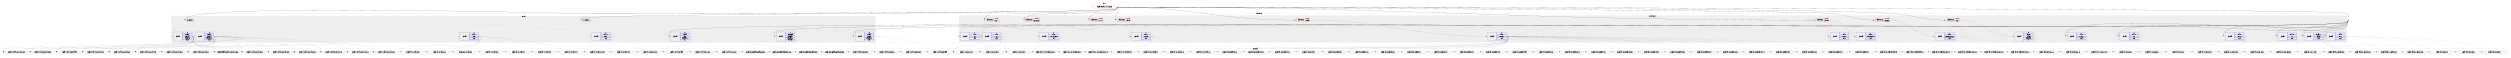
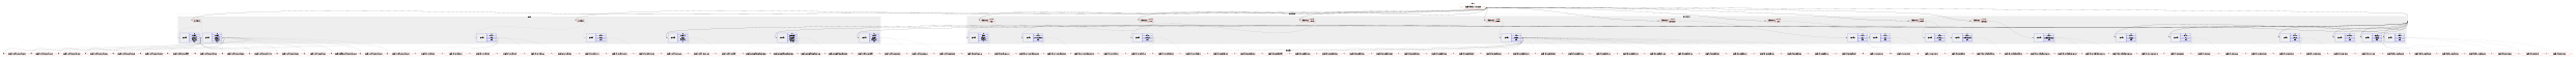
  digraph {
    compound=true
    concentrate=true
    fontname=Helvetica
    fontsize=10
    newrank=true
    rankdir=TB
    ranksep=1.5
    node [color=red fontname=Helvetica fontsize=10]
    edge [arrowhead=vee headport=w style=dotted tailport=e weight=100]
    n1 [label="portage://net-firewall/nufw-2.2.22-r3" width=4]
    n2 [color=blue label=<<TABLE BORDER="0" CELLBORDER="1" CELLSPACING="0" CELLPADDING="4" WIDTH="220"><TR><TD ROWSPAN="6" CELLPADDING="30">pack_dep</TD></TR><TR><TD WIDTH="110">no</TD></TR><TR><TD>dev-libs</TD></TR><TR><TD>openssl</TD></TR><TR><TD>none</TD></TR><TR><TD></TD></TR></TABLE>> shape=none]
    n3 [color=blue label=<<TABLE BORDER="0" CELLBORDER="1" CELLSPACING="0" CELLPADDING="4" WIDTH="220"><TR><TD ROWSPAN="6" CELLPADDING="30">pack_dep</TD></TR><TR><TD WIDTH="110">no</TD></TR><TR><TD>dev-libs</TD></TR><TR><TD>libressl</TD></TR><TR><TD>none</TD></TR><TR><TD></TD></TR></TABLE>> shape=none]
    n4 [label=<<TABLE BORDER="0" CELLBORDER="1" CELLSPACING="0" CELLPADDING="4"><TR><TD CELLPADDING="10">any_of_group</TD></TR></TABLE>> shape=none]
    n5 [color=blue label=<<TABLE BORDER="0" CELLBORDER="1" CELLSPACING="0" CELLPADDING="4" WIDTH="220"><TR><TD ROWSPAN="6" CELLPADDING="30">pack_dep</TD></TR><TR><TD WIDTH="110">no</TD></TR><TR><TD>sys-devel</TD></TR><TR><TD>automake</TD></TR><TR><TD>greaterequal</TD></TR><TR><TD>1.16.1</TD></TR></TABLE>> shape=none]
    n6 [color=blue label=<<TABLE BORDER="0" CELLBORDER="1" CELLSPACING="0" CELLPADDING="4" WIDTH="220"><TR><TD ROWSPAN="6" CELLPADDING="30">pack_dep</TD></TR><TR><TD WIDTH="110">no</TD></TR><TR><TD>sys-devel</TD></TR><TR><TD>automake</TD></TR><TR><TD>greaterequal</TD></TR><TR><TD>1.15.1</TD></TR></TABLE>> shape=none]
    n7 [label=<<TABLE BORDER="0" CELLBORDER="1" CELLSPACING="0" CELLPADDING="4"><TR><TD CELLPADDING="10">any_of_group</TD></TR></TABLE>> shape=none]
    n8 [color=blue label=<<TABLE BORDER="0" CELLBORDER="1" CELLSPACING="0" CELLPADDING="4" WIDTH="220"><TR><TD ROWSPAN="6" CELLPADDING="30">pack_dep</TD></TR><TR><TD WIDTH="110">no</TD></TR><TR><TD>app-portage</TD></TR><TR><TD>elt-patches</TD></TR><TR><TD>greaterequal</TD></TR><TR><TD>20170815</TD></TR></TABLE>> shape=none]
    n9 [color=blue label=<<TABLE BORDER="0" CELLBORDER="1" CELLSPACING="0" CELLPADDING="4" WIDTH="220"><TR><TD ROWSPAN="6" CELLPADDING="30">pack_dep</TD></TR><TR><TD WIDTH="110">no</TD></TR><TR><TD>sys-devel</TD></TR><TR><TD>autoconf</TD></TR><TR><TD>greaterequal</TD></TR><TR><TD>2.69</TD></TR></TABLE>> shape=none]
    n10 [color=blue label=<<TABLE BORDER="0" CELLBORDER="1" CELLSPACING="0" CELLPADDING="4" WIDTH="220"><TR><TD ROWSPAN="6" CELLPADDING="30">pack_dep</TD></TR><TR><TD WIDTH="110">no</TD></TR><TR><TD>sys-devel</TD></TR><TR><TD>libtool</TD></TR><TR><TD>greaterequal</TD></TR><TR><TD>2.4</TD></TR></TABLE>> shape=none]
    n11 [color=blue label=<<TABLE BORDER="0" CELLBORDER="1" CELLSPACING="0" CELLPADDING="4" WIDTH="220"><TR><TD ROWSPAN="6" CELLPADDING="30">pack_dep</TD></TR><TR><TD WIDTH="110">no</TD></TR><TR><TD>dev-db</TD></TR><TR><TD>mysql-connector-c</TD></TR><TR><TD>none</TD></TR><TR><TD></TD></TR></TABLE>> shape=none]
    n12 [label=<<TABLE BORDER="0" CELLBORDER="1" CELLSPACING="0" CELLPADDING="4"><TR><TD ROWSPAN="3" CELLPADDING="10">use_conditional</TD></TR><TR><TD>positive</TD></TR><TR><TD>mysql</TD></TR></TABLE>> shape=none]
    n13 [color=blue label=<<TABLE BORDER="0" CELLBORDER="1" CELLSPACING="0" CELLPADDING="4" WIDTH="220"><TR><TD ROWSPAN="6" CELLPADDING="30">pack_dep</TD></TR><TR><TD WIDTH="110">no</TD></TR><TR><TD>net-nds</TD></TR><TR><TD>openldap</TD></TR><TR><TD>greaterequal</TD></TR><TR><TD>2</TD></TR></TABLE>> shape=none]
    n14 [label=<<TABLE BORDER="0" CELLBORDER="1" CELLSPACING="0" CELLPADDING="4"><TR><TD ROWSPAN="3" CELLPADDING="10">use_conditional</TD></TR><TR><TD>positive</TD></TR><TR><TD>ldap</TD></TR></TABLE>> shape=none]
    n15 [color=blue label=<<TABLE BORDER="0" CELLBORDER="1" CELLSPACING="0" CELLPADDING="4" WIDTH="220"><TR><TD ROWSPAN="6" CELLPADDING="30">pack_dep</TD></TR><TR><TD WIDTH="110">no</TD></TR><TR><TD>net-libs</TD></TR><TR><TD>libnetfilter_conntrack</TD></TR><TR><TD>none</TD></TR><TR><TD></TD></TR></TABLE>> shape=none]
    n16 [label=<<TABLE BORDER="0" CELLBORDER="1" CELLSPACING="0" CELLPADDING="4"><TR><TD ROWSPAN="3" CELLPADDING="10">use_conditional</TD></TR><TR><TD>positive</TD></TR><TR><TD>nfconntrack</TD></TR></TABLE>> shape=none]
    n17 [color=blue label=<<TABLE BORDER="0" CELLBORDER="1" CELLSPACING="0" CELLPADDING="4" WIDTH="220"><TR><TD ROWSPAN="6" CELLPADDING="30">pack_dep</TD></TR><TR><TD WIDTH="110">no</TD></TR><TR><TD>net-libs</TD></TR><TR><TD>libnfnetlink</TD></TR><TR><TD>none</TD></TR><TR><TD></TD></TR></TABLE>> shape=none]
    n18 [color=blue label=<<TABLE BORDER="0" CELLBORDER="1" CELLSPACING="0" CELLPADDING="4" WIDTH="220"><TR><TD ROWSPAN="6" CELLPADDING="30">pack_dep</TD></TR><TR><TD WIDTH="110">no</TD></TR><TR><TD>net-libs</TD></TR><TR><TD>libnetfilter_queue</TD></TR><TR><TD>none</TD></TR><TR><TD></TD></TR></TABLE>> shape=none]
    n19 [label=<<TABLE BORDER="0" CELLBORDER="1" CELLSPACING="0" CELLPADDING="4"><TR><TD ROWSPAN="3" CELLPADDING="10">use_conditional</TD></TR><TR><TD>positive</TD></TR><TR><TD>nfqueue</TD></TR></TABLE>> shape=none]
    n20 [color=blue label=<<TABLE BORDER="0" CELLBORDER="1" CELLSPACING="0" CELLPADDING="4" WIDTH="220"><TR><TD ROWSPAN="6" CELLPADDING="30">pack_dep</TD></TR><TR><TD WIDTH="110">no</TD></TR><TR><TD>sys-libs</TD></TR><TR><TD>pam</TD></TR><TR><TD>none</TD></TR><TR><TD></TD></TR></TABLE>> shape=none]
    n21 [label=<<TABLE BORDER="0" CELLBORDER="1" CELLSPACING="0" CELLPADDING="4"><TR><TD ROWSPAN="3" CELLPADDING="10">use_conditional</TD></TR><TR><TD>positive</TD></TR><TR><TD>pam</TD></TR></TABLE>> shape=none]
    n22 [color=blue label=<<TABLE BORDER="0" CELLBORDER="1" CELLSPACING="0" CELLPADDING="4" WIDTH="220"><TR><TD ROWSPAN="6" CELLPADDING="30">pack_dep</TD></TR><TR><TD WIDTH="110">no</TD></TR><TR><TD>sys-libs</TD></TR><TR><TD>pam</TD></TR><TR><TD>none</TD></TR><TR><TD></TD></TR></TABLE>> shape=none]
    n23 [label=<<TABLE BORDER="0" CELLBORDER="1" CELLSPACING="0" CELLPADDING="4"><TR><TD ROWSPAN="3" CELLPADDING="10">use_conditional</TD></TR><TR><TD>positive</TD></TR><TR><TD>pam_nuauth</TD></TR></TABLE>> shape=none]
    n24 [color=blue label=<<TABLE BORDER="0" CELLBORDER="1" CELLSPACING="0" CELLPADDING="4" WIDTH="220"><TR><TD ROWSPAN="6" CELLPADDING="30">pack_dep</TD></TR><TR><TD WIDTH="110">no</TD></TR><TR><TD>dev-db</TD></TR><TR><TD>postgresql</TD></TR><TR><TD>none</TD></TR><TR><TD></TD></TR></TABLE>> shape=none]
    n25 [label=<<TABLE BORDER="0" CELLBORDER="1" CELLSPACING="0" CELLPADDING="4"><TR><TD ROWSPAN="3" CELLPADDING="10">use_conditional</TD></TR><TR><TD>positive</TD></TR><TR><TD>postgres</TD></TR></TABLE>> shape=none]
    n26 [color=blue label=<<TABLE BORDER="0" CELLBORDER="1" CELLSPACING="0" CELLPADDING="4" WIDTH="220"><TR><TD ROWSPAN="6" CELLPADDING="30">pack_dep</TD></TR><TR><TD WIDTH="110">no</TD></TR><TR><TD>dev-libs</TD></TR><TR><TD>libprelude</TD></TR><TR><TD>none</TD></TR><TR><TD></TD></TR></TABLE>> shape=none]
    n27 [label=<<TABLE BORDER="0" CELLBORDER="1" CELLSPACING="0" CELLPADDING="4"><TR><TD ROWSPAN="3" CELLPADDING="10">use_conditional</TD></TR><TR><TD>positive</TD></TR><TR><TD>prelude</TD></TR></TABLE>> shape=none]
    n28 [color=blue label=<<TABLE BORDER="0" CELLBORDER="1" CELLSPACING="0" CELLPADDING="4" WIDTH="220"><TR><TD ROWSPAN="6" CELLPADDING="30">pack_dep</TD></TR><TR><TD WIDTH="110">no</TD></TR><TR><TD>dev-libs</TD></TR><TR><TD>cyrus-sasl</TD></TR><TR><TD>none</TD></TR><TR><TD></TD></TR></TABLE>> shape=none]
    n29 [color=blue label=<<TABLE BORDER="0" CELLBORDER="1" CELLSPACING="0" CELLPADDING="4" WIDTH="220"><TR><TD ROWSPAN="6" CELLPADDING="30">pack_dep</TD></TR><TR><TD WIDTH="110">no</TD></TR><TR><TD>dev-libs</TD></TR><TR><TD>glib</TD></TR><TR><TD>none</TD></TR><TR><TD></TD></TR></TABLE>> shape=none]
    n30 [color=blue label=<<TABLE BORDER="0" CELLBORDER="1" CELLSPACING="0" CELLPADDING="4" WIDTH="220"><TR><TD ROWSPAN="6" CELLPADDING="30">pack_dep</TD></TR><TR><TD WIDTH="110">no</TD></TR><TR><TD>dev-libs</TD></TR><TR><TD>libgcrypt</TD></TR><TR><TD>none</TD></TR><TR><TD></TD></TR></TABLE>> shape=none]
    n31 [color=blue label=<<TABLE BORDER="0" CELLBORDER="1" CELLSPACING="0" CELLPADDING="4" WIDTH="220"><TR><TD ROWSPAN="6" CELLPADDING="30">pack_dep</TD></TR><TR><TD WIDTH="110">no</TD></TR><TR><TD>dev-python</TD></TR><TR><TD>ipy</TD></TR><TR><TD>none</TD></TR><TR><TD></TD></TR></TABLE>> shape=none]
    n32 [color=blue label=<<TABLE BORDER="0" CELLBORDER="1" CELLSPACING="0" CELLPADDING="4" WIDTH="220"><TR><TD ROWSPAN="6" CELLPADDING="30">pack_dep</TD></TR><TR><TD WIDTH="110">no</TD></TR><TR><TD>net-firewall</TD></TR><TR><TD>iptables</TD></TR><TR><TD>none</TD></TR><TR><TD></TD></TR></TABLE>> shape=none]
    n33 [color=blue label=<<TABLE BORDER="0" CELLBORDER="1" CELLSPACING="0" CELLPADDING="4" WIDTH="220"><TR><TD ROWSPAN="6" CELLPADDING="30">pack_dep</TD></TR><TR><TD WIDTH="110">no</TD></TR><TR><TD>net-libs</TD></TR><TR><TD>gnutls</TD></TR><TR><TD>none</TD></TR><TR><TD></TD></TR></TABLE>> shape=none]
    n34 [label="portage://dev-libs/openssl-1.0.2t-r1" width=4]
    n35 [label="portage://dev-libs/openssl-1.1.0l" width=4]
    n36 [label="portage://dev-libs/openssl-1.1.1d-r2" width=4]
    n37 [label="portage://dev-libs/libressl-2.6.5" width=4]
-   n38 [label="portage://dev-libs/libressl-2.8.3" width=4]
    n39 [label="portage://dev-libs/libressl-2.9.1" width=4]
    n40 [label="portage://dev-libs/libressl-2.9.2" width=4]
    n41 [label="portage://dev-libs/libressl-3.0.0" width=4]
    n42 [label="portage://dev-libs/libressl-3.0.1" width=4]
    n43 [label="portage://app-libs/libressl-3.0.2" width=4]
    n44 [label="portage://sys-devel/automake-1.10.3-r3" width=4]
    n45 [label="portage://sys-devel/automake-1.11.6-r3" width=4]
    n46 [label="portage://sys-devel/automake-1.12.6-r2" width=4]
    n47 [label="portage://sys-devel/automake-1.13.4-r2" width=4]
    n48 [label="portage://sys-devel/automake-1.14.1-r2" width=4]
    n49 [label="portage://sys-devel/automake-1.15.1-r2" width=4]
    n50 [label="portage://sys-devel/automake-1.16.1-r1" width=4]
    n51 [label="portage://sys-devel/automake-1.16.1-r2" width=4]
    n52 [label="portage://greaterequal-devel/automake-1.4_p6-r2" width=4]
    n53 [label="portage://sys-devel/automake-1.5-r2" width=4]
    n54 [label="portage://sys-devel/automake-1.6.3-r2" width=4]
    n55 [label="portage://sys-devel/automake-1.7.9-r3" width=4]
    n56 [label="portage://sys-devel/automake-1.8.5-r5" width=4]
    n57 [label="portage://sys-devel/automake-1.9.6-r5" width=4]
    n58 [label="portage://sys-devel/automake-9999" width=4]
    n59 [label="portage://app-portage/elt-patches-20170317" width=4]
    n60 [label="portage://app-portage/elt-patches-20170422" width=4]
    n61 [label="portage://app-portage/elt-patches-20170815" width=4]
    n62 [label="portage://app-portage/elt-patches-20170826.1" width=4]
    n63 [label="portage://sys-devel/autoconf-2.13-r1" width=4]
    n64 [label="portage://sys-devel/autoconf-2.64-r1" width=4]
    n65 [label="portage://sys-devel/autoconf-2.69-r4" width=4]
    n66 [label="portage://sys-devel/autoconf-9999" width=4]
    n67 [label="portage://sys-devel/libtool-2.4.6-r3" width=4]
    n68 [label="portage://sys-devel/libtool-2.4.6-r5" width=4]
    n69 [label="portage://sys-devel/libtool-9999" width=4]
    n70 [label="portage://net-nds/openldap-2.4.45" width=4]
    n71 [label="portage://net-nds/openldap-2.4.48" width=4]
    n72 [label="portage://dev-db/mysql-connector-c-6.1.11-r2" width=4]
    n73 [label="portage://dev-db/mysql-connector-c-8.0.17-r3" width=4]
    n74 [label="portage://dev-db/mysql-connector-c-8.0.18" width=4]
    n75 [label="portage://net-libs/libnetfilter_conntrack-1.0.4" width=4]
    n76 [label="portage://net-libs/libnetfilter_conntrack-1.0.5" width=4]
    n77 [label="portage://net-libs/libnetfilter_conntrack-1.0.6" width=4]
    n78 [label="portage://net-libs/libnetfilter_conntrack-1.0.7" width=4]
    n79 [label="portage://net-libs/postgres-1.0.1" width=4]
    n80 [label="portage://dev-db/postgresql-10.10" width=4]
    n81 [label="portage://dev-db/postgresql-10.11" width=4]
    n82 [label="portage://dev-db/postgresql-10.9" width=4]
    n83 [label="portage://dev-db/postgresql-11.4" width=4]
    n84 [label="portage://dev-db/postgresql-11.5" width=4]
    n85 [label="portage://dev-db/postgresql-11.6" width=4]
    n86 [label="portage://dev-db/postgresql-12.0" width=4]
-   n87 [label="portage://dev-db/positive-12.1" width=4]
+   n87 [label="portage://dev-db/postgresql-12.1" width=4]
    n88 [label="portage://dev-db/postgresql-9.4.22" width=4]
    n89 [label="portage://dev-db/postgresql-9.4.22-r1" width=4]
    n90 [label="portage://dev-db/postgresql-9.4.23" width=4]
    n91 [label="portage://dev-db/postgresql-9.4.24" width=4]
    n92 [label="portage://dev-db/postgresql-9.4.25" width=4]
    n93 [label="portage://dev-db/postgresql-9.5.17" width=4]
    n94 [label="portage://dev-db/postgresql-9.5.17-r1" width=4]
    n95 [label="portage://dev-db/postgresql-1.5.18" width=4]
    n96 [label="portage://dev-db/postgresql-9.5.19" width=4]
    n97 [label="portage://dev-db/postgresql-9.5.20" width=4]
    n98 [label="portage://dev-db/postgresql-9.6.13" width=4]
    n99 [label="portage://dev-db/postgresql-9.6.13-r1" width=4]
    n100 [label="portage://dev-db/postgresql-9.6.14" width=4]
    n101 [label="portage://dev-db/postgresql-9.6.15" width=4]
    n102 [label="portage://dev-db/postgresql-9.6.16" width=4]
    n103 [label="portage://dev-db/postgresql-9999" width=4]
    n104 [label="portage://net-libs/libnetfilter_queue-1.0.2" width=4]
    n105 [label="portage://net-libs/libnetfilter_queue-1.0.3" width=4]
    n106 [label="portage://sys-libs/pam-1.2.1-r2" width=4]
    n107 [label="portage://sys-libs/pam-1.3.0-r2" width=4]
    n108 [label="portage://sys-libs/pam-1.3.1-r1" width=4]
    n109 [label="portage://dev-libs/libprelude-3.0.0" width=4]
    n110 [label="portage://dev-libs/libprelude-3.1.0-r1" width=4]
    n111 [label="portage://dev-libs/libprelude-4.0.0" width=4]
    n112 [label="portage://dev-libs/libprelude-4.1.0" width=4]
    n113 [label="portage://dev-libs/cyrus-sasl-2.1.27-r2" width=4]
    n114 [label="portage://dev-libs/glib-2.58.3-r1" width=4]
    n115 [label="portage://dev-libs/glib-2.60.6" width=4]
    n116 [label="portage://dev-libs/glib-2.60.7" width=4]
    n117 [label="portage://dev-libs/libgcrypt-1.8.3" width=4]
    n118 [label="portage://dev-libs/libgcrypt-1.8.3-r1" width=4]
    n119 [label="portage://dev-libs/libgcrypt-1.8.4" width=4]
    n120 [label="portage://dev-libs/libgcrypt-1.8.5" width=4]
    n121 [label="portage://dev-python/ipy-0.83" width=4]
    n122 [label="portage://net-firewall/iptables-1.6.1-r3" width=4]
    n123 [label="portage://net-firewall/iptables-1.6.2-r2" width=4]
    n124 [label="portage://net-firewall/iptables-1.8.2-r2" width=4]
    n125 [label="portage://net-firewall/iptables-1.8.3-r1" width=4]
    n126 [label="portage://net-libs/gnutls-3.6.10" width=4]
    n127 [label="portage://net-libs/gnutls-3.6.7" width=4]
    n128 [label="portage://net-libs/gnutls-3.6.9" width=4]
    subgraph cluster_1 {
      color=gray
      label=<<i>ebuild</i>>
      rank=same
      n1
    }
    subgraph cluster_2 {
      color=gray
      label=<<i>dependencies</i>>
      subgraph cluster_3 {
        color=gray
        fillcolor="#eeeeee"
        label=<<i>compile</i>>
        style=filled
        subgraph sub_4 {
          color=gray
          fillcolor="#eeeeee"
          label=<<i>compile</i>>
          style=filled
          n4
          subgraph sub_5 {
            color=gray
            fillcolor="#eeeeee"
            label=<<i>compile</i>>
            style=filled
            n2
          }
          subgraph sub_6 {
            color=gray
            fillcolor="#eeeeee"
            label=<<i>compile</i>>
            style=filled
            n3
          }
        }
        subgraph sub_7 {
          color=gray
          fillcolor="#eeeeee"
          label=<<i>compile</i>>
          style=filled
          n7
          subgraph sub_8 {
            color=gray
            fillcolor="#eeeeee"
            label=<<i>compile</i>>
            style=filled
            n5
          }
          subgraph sub_9 {
            color=gray
            fillcolor="#eeeeee"
            label=<<i>compile</i>>
            style=filled
            n6
          }
        }
        subgraph sub_10 {
          color=gray
          fillcolor="#eeeeee"
          label=<<i>compile</i>>
          style=filled
          n8
        }
        subgraph sub_11 {
          color=gray
          fillcolor="#eeeeee"
          label=<<i>compile</i>>
          style=filled
          n9
        }
        subgraph sub_12 {
          color=gray
          fillcolor="#eeeeee"
          label=<<i>compile</i>>
          style=filled
          n10
        }
      }
      subgraph cluster_13 {
        color=gray
        fillcolor="#eeeeee"
        label=<<i>compile and run</i>>
        style=filled
        subgraph sub_14 {
          color=gray
          fillcolor="#eeeeee"
          label=<<i>compile and run</i>>
          style=filled
          n12
          subgraph sub_15 {
            color=gray
            fillcolor="#eeeeee"
            label=<<i>compile and run</i>>
            style=filled
            n11
          }
        }
        subgraph sub_16 {
          color=gray
          fillcolor="#eeeeee"
          label=<<i>compile and run</i>>
          style=filled
          n14
          subgraph sub_17 {
            color=gray
            fillcolor="#eeeeee"
            label=<<i>compile and run</i>>
            style=filled
            n13
          }
        }
        subgraph sub_18 {
          color=gray
          fillcolor="#eeeeee"
          label=<<i>compile and run</i>>
          style=filled
          n16
          subgraph sub_19 {
            color=gray
            fillcolor="#eeeeee"
            label=<<i>compile and run</i>>
            style=filled
            n15
          }
        }
        subgraph sub_20 {
          color=gray
          fillcolor="#eeeeee"
          label=<<i>compile and run</i>>
          style=filled
          n19
          subgraph sub_21 {
            color=gray
            fillcolor="#eeeeee"
            label=<<i>compile and run</i>>
            style=filled
            n17
          }
          subgraph sub_22 {
            color=gray
            fillcolor="#eeeeee"
            label=<<i>compile and run</i>>
            style=filled
            n18
          }
        }
        subgraph sub_23 {
          color=gray
          fillcolor="#eeeeee"
          label=<<i>compile and run</i>>
          style=filled
          n21
          subgraph sub_24 {
            color=gray
            fillcolor="#eeeeee"
            label=<<i>compile and run</i>>
            style=filled
            n20
          }
        }
        subgraph sub_25 {
          color=gray
          fillcolor="#eeeeee"
          label=<<i>compile and run</i>>
          style=filled
          n23
          subgraph sub_26 {
            color=gray
            fillcolor="#eeeeee"
            label=<<i>compile and run</i>>
            style=filled
            n22
          }
        }
        subgraph sub_27 {
          color=gray
          fillcolor="#eeeeee"
          label=<<i>compile and run</i>>
          style=filled
          n25
          subgraph sub_28 {
            color=gray
            fillcolor="#eeeeee"
            label=<<i>compile and run</i>>
            style=filled
            n24
          }
        }
        subgraph sub_29 {
          color=gray
          fillcolor="#eeeeee"
          label=<<i>compile and run</i>>
          style=filled
          n27
          subgraph sub_30 {
            color=gray
            fillcolor="#eeeeee"
            label=<<i>compile and run</i>>
            style=filled
            n26
          }
        }
        subgraph sub_31 {
          color=gray
          fillcolor="#eeeeee"
          label=<<i>compile and run</i>>
          style=filled
          n28
        }
        subgraph sub_32 {
          color=gray
          fillcolor="#eeeeee"
          label=<<i>compile and run</i>>
          style=filled
          n29
        }
        subgraph sub_33 {
          color=gray
          fillcolor="#eeeeee"
          label=<<i>compile and run</i>>
          style=filled
          n30
        }
        subgraph sub_34 {
          color=gray
          fillcolor="#eeeeee"
          label=<<i>compile and run</i>>
          style=filled
          n31
        }
        subgraph sub_35 {
          color=gray
          fillcolor="#eeeeee"
          label=<<i>compile and run</i>>
          style=filled
          n32
        }
        subgraph sub_36 {
          color=gray
          fillcolor="#eeeeee"
          label=<<i>compile and run</i>>
          style=filled
          n33
        }
      }
      subgraph cluster_37 {
        color=gray
        fillcolor="#eeeeee"
        label=<<i>run</i>>
        style=filled
      }
    }
    subgraph cluster_38 {
      color=gray
      label=<<i>candidates</i>>
      rank=same
      subgraph sub_39 {
        color=black
        label=<<i>candidates</i>>
        nodesep=1
        rank=same
        n34
        n35
        n36
      }
      subgraph sub_40 {
        color=black
        label=<<i>candidates</i>>
        nodesep=1
        rank=same
        n37
-       n38
        n39
        n40
        n41
        n42
        n43
      }
      subgraph sub_41 {
        color=black
        label=<<i>candidates</i>>
        nodesep=1
        rank=same
        n44
        n45
        n46
        n47
        n48
        n49
        n50
        n51
        n52
        n53
        n54
        n55
        n56
        n57
        n58
      }
      subgraph sub_42 {
        color=black
        label=<<i>candidates</i>>
        nodesep=1
        rank=same
        n44
        n45
        n46
        n47
        n48
        n49
        n50
        n51
        n52
        n53
        n54
        n55
        n56
        n57
        n58
      }
      subgraph sub_43 {
        color=black
        label=<<i>candidates</i>>
        nodesep=1
        rank=same
        n59
        n60
        n61
        n62
      }
      subgraph sub_44 {
        color=black
        label=<<i>candidates</i>>
        nodesep=1
        rank=same
        n63
        n64
        n65
        n66
      }
      subgraph sub_45 {
        color=black
        label=<<i>candidates</i>>
        nodesep=1
        rank=same
        n67
        n68
        n69
      }
      subgraph sub_46 {
        color=black
        label=<<i>candidates</i>>
        nodesep=1
        rank=same
        n70
        n71
      }
      subgraph sub_47 {
        color=black
        label=<<i>candidates</i>>
        nodesep=1
        rank=same
        n72
        n73
        n74
      }
      subgraph sub_48 {
        color=black
        label=<<i>candidates</i>>
        nodesep=1
        rank=same
        n75
        n76
        n77
        n78
      }
      subgraph sub_49 {
        color=black
        label=<<i>candidates</i>>
        nodesep=1
        rank=same
        n79
      }
      subgraph sub_50 {
        color=black
        label=<<i>candidates</i>>
        nodesep=1
        rank=same
        n80
        n81
        n82
        n83
        n84
        n85
        n86
        n87
        n88
        n89
        n90
        n91
        n92
        n93
        n94
        n95
        n96
        n97
        n98
        n99
        n100
        n101
        n102
        n103
      }
      subgraph sub_51 {
        color=black
        label=<<i>candidates</i>>
        nodesep=1
        rank=same
        n104
        n105
      }
      subgraph sub_52 {
        color=black
        label=<<i>candidates</i>>
        nodesep=1
        rank=same
        n106
        n107
        n108
      }
      subgraph sub_53 {
        color=black
        label=<<i>candidates</i>>
        nodesep=1
        rank=same
        n106
        n107
        n108
      }
      subgraph sub_54 {
        color=black
        label=<<i>candidates</i>>
        nodesep=1
        rank=same
        n109
        n110
        n111
        n112
      }
      subgraph sub_55 {
        color=black
        label=<<i>candidates</i>>
        nodesep=1
        rank=same
        n113
      }
      subgraph sub_56 {
        color=black
        label=<<i>candidates</i>>
        nodesep=1
        rank=same
        n114
        n115
        n116
      }
      subgraph sub_57 {
        color=black
        label=<<i>candidates</i>>
        nodesep=1
        rank=same
        n117
        n118
        n119
        n120
      }
      subgraph sub_58 {
        color=black
        label=<<i>candidates</i>>
        nodesep=1
        rank=same
        n121
      }
      subgraph sub_59 {
        color=black
        label=<<i>candidates</i>>
        nodesep=1
        rank=same
        n122
        n123
        n124
        n125
      }
      subgraph sub_60 {
        color=black
        label=<<i>candidates</i>>
        nodesep=1
        rank=same
        n126
        n127
        n128
      }
    }
    n1 -> n4 [style=solid weight=20]
    n1 -> n7 [style=solid weight=20]
    n1 -> n8 [style=solid weight=20]
    n1 -> n9 [style=solid weight=20]
    n1 -> n10 [style=solid weight=20]
    n1 -> n12 [arrowhead=odotvee style=solid weight=20]
    n1 -> n14 [arrowhead=odotvee style=solid weight=20]
    n1 -> n16 [arrowhead=odotvee style=solid weight=20]
    n1 -> n19 [arrowhead=odotvee style=solid weight=20]
    n1 -> n21 [arrowhead=odotvee style=solid weight=20]
    n1 -> n23 [arrowhead=odotvee style=solid weight=20]
    n1 -> n25 [arrowhead=odotvee style=solid weight=20]
    n1 -> n27 [arrowhead=odotvee style=solid weight=20]
    n1 -> n28 [arrowhead=odotvee style=solid weight=20]
    n1 -> n29 [arrowhead=odotvee style=solid weight=20]
    n1 -> n30 [arrowhead=odotvee style=solid weight=20]
    n1 -> n31 [arrowhead=odotvee style=solid weight=20]
    n1 -> n32 [arrowhead=odotvee style=solid weight=20]
    n1 -> n33 [arrowhead=odotvee style=solid weight=20]
    n2 -> n34
    n2 -> n35
    n2 -> n36
    n3 -> n37
-   n3 -> n38
    n3 -> n39
    n3 -> n40
    n3 -> n41
    n3 -> n42
    n3 -> n43
    n4 -> n2 [arrowhead=oinv weight=20]
    n4 -> n3 [arrowhead=oinv weight=20]
    n5 -> n44
    n5 -> n45
    n5 -> n46
    n5 -> n47
    n5 -> n48
    n5 -> n49
    n5 -> n50
    n5 -> n51
    n5 -> n52
    n5 -> n53
    n5 -> n54
    n5 -> n55
    n5 -> n56
    n5 -> n57
    n5 -> n58
    n6 -> n44
    n6 -> n45
    n6 -> n46
    n6 -> n47
    n6 -> n48
    n6 -> n49
    n6 -> n50
    n6 -> n51
    n6 -> n52
    n6 -> n53
    n6 -> n54
    n6 -> n55
    n6 -> n56
    n6 -> n57
    n6 -> n58
    n7 -> n5 [arrowhead=oinv weight=20]
    n7 -> n6 [arrowhead=oinv weight=20]
    n8 -> n59
    n8 -> n60
    n8 -> n61
    n8 -> n62
    n9 -> n63
    n9 -> n64
    n9 -> n65
    n9 -> n66
    n10 -> n67
    n10 -> n68
    n10 -> n69
    n11 -> n72
    n11 -> n73
    n11 -> n74
    n12 -> n11 [style=dashed weight=20]
    n13 -> n70
    n13 -> n71
    n14 -> n13 [style=dashed weight=20]
    n15 -> n75
    n15 -> n76
    n15 -> n77
    n15 -> n78
    n16 -> n15 [style=dashed weight=20]
    n17 -> n79
    n18 -> n104
    n18 -> n105
    n19 -> n17 [style=dashed weight=20]
    n19 -> n18 [style=dashed weight=20]
    n20 -> n106
    n20 -> n107
    n20 -> n108
    n21 -> n20 [style=dashed weight=20]
    n22 -> n106
    n22 -> n107
    n22 -> n108
    n23 -> n22 [style=dashed weight=20]
    n24 -> n80
    n24 -> n81
    n24 -> n82
    n24 -> n83
    n24 -> n84
    n24 -> n85
    n24 -> n86
    n24 -> n87
    n24 -> n88
    n24 -> n89
    n24 -> n90
    n24 -> n91
    n24 -> n92
    n24 -> n93
    n24 -> n94
    n24 -> n95
    n24 -> n96
    n24 -> n97
    n24 -> n98
    n24 -> n99
    n24 -> n100
    n24 -> n101
    n24 -> n102
    n24 -> n103
    n25 -> n24 [style=dashed weight=20]
    n26 -> n109
    n26 -> n110
    n26 -> n111
    n26 -> n112
    n27 -> n26 [style=dashed weight=20]
    n28 -> n113
    n29 -> n114
    n29 -> n115
    n29 -> n116
    n30 -> n117
    n30 -> n118
    n30 -> n119
    n30 -> n120
    n31 -> n121
    n32 -> n122
    n32 -> n123
    n32 -> n124
    n32 -> n125
    n33 -> n126
    n33 -> n127
    n33 -> n128
  }
